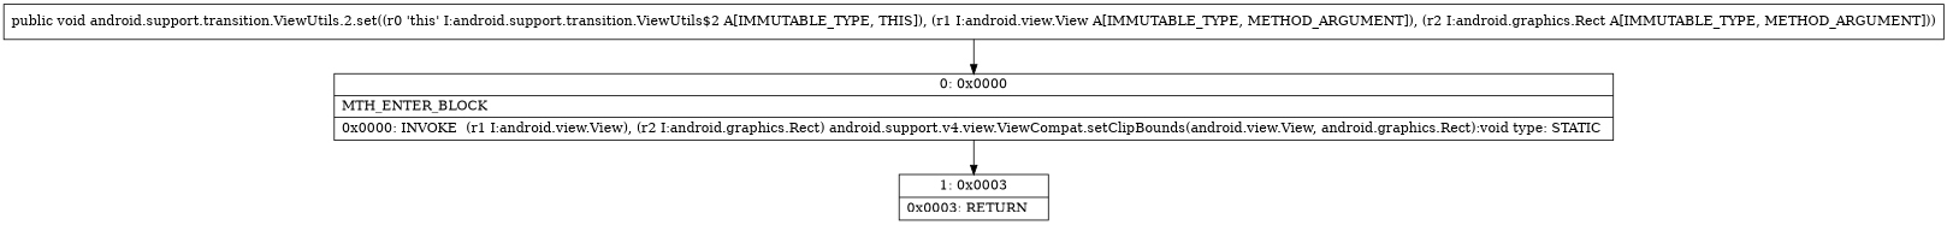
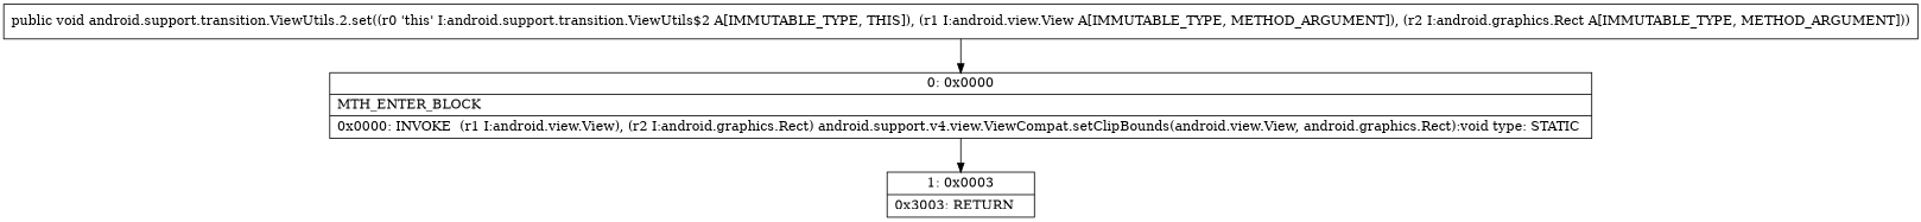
  digraph {
    node [shape=record]
    n1 [label="{0\:\ 0x0000|MTH_ENTER_BLOCK\l|0x0000: INVOKE  (r1 I:android.view.View), (r2 I:android.graphics.Rect) android.support.v4.view.ViewCompat.setClipBounds(android.view.View, android.graphics.Rect):void type: STATIC \l}"]
-   n2 [label="{1\:\ 0x0003|0x0003: RETURN   \l}"]
+   n2 [label="{1\:\ 0x0003|0x3003: RETURN   \l}"]
    n3 [label="{public void android.support.transition.ViewUtils.2.set((r0 'this' I:android.support.transition.ViewUtils$2 A[IMMUTABLE_TYPE, THIS]), (r1 I:android.view.View A[IMMUTABLE_TYPE, METHOD_ARGUMENT]), (r2 I:android.graphics.Rect A[IMMUTABLE_TYPE, METHOD_ARGUMENT])) }"]
    n1 -> n2
    n3 -> n1
  }
